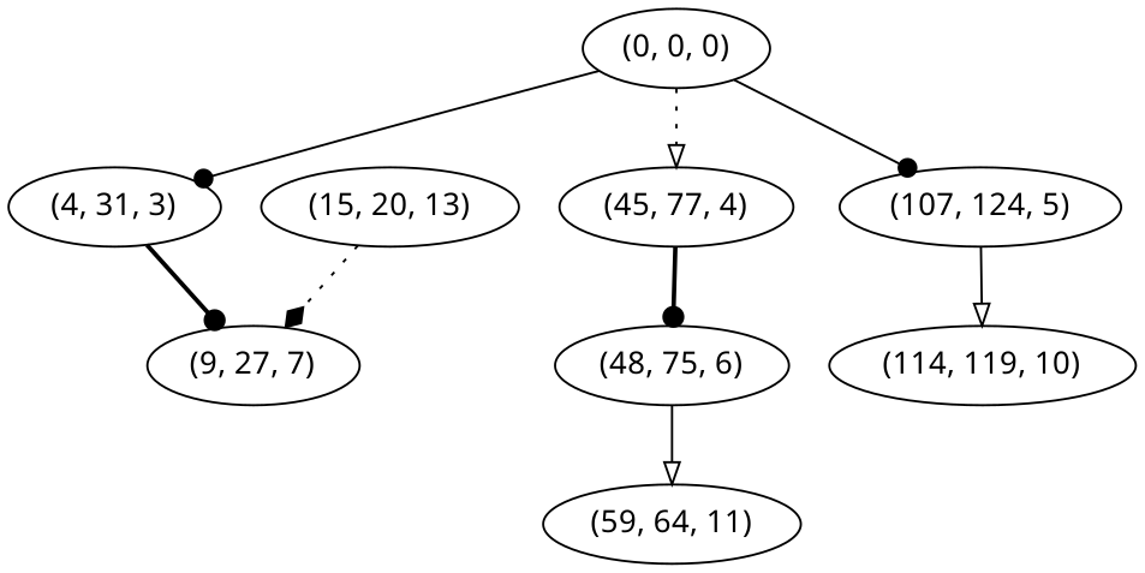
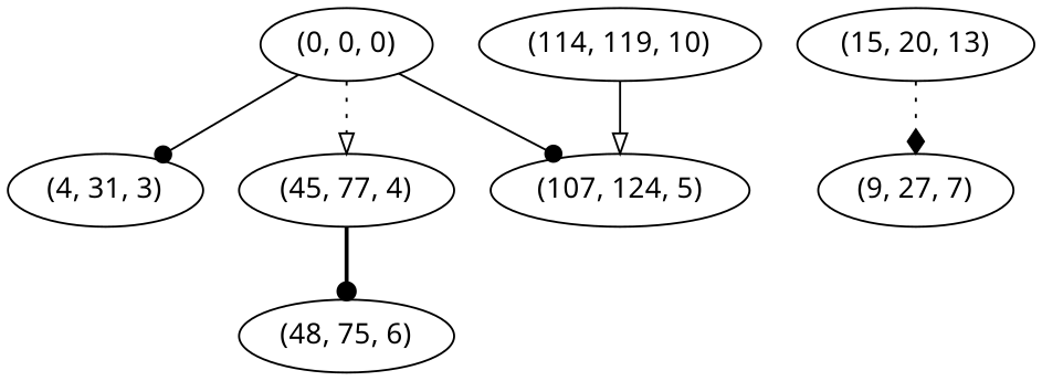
  digraph {
    fontname="Noto Sans"
    node [fontname="Noto Sans"]
    edge [arrowhead=dot fontname="Noto Sans" style=solid]
    "(0, 0, 0)"
    "(4, 31, 3)"
    "(45, 77, 4)"
    "(107, 124, 5)"
    "(9, 27, 7)"
    "(48, 75, 6)"
    n7 [label="(114, 119, 10)"]
    "(15, 20, 13)"
-   "(59, 64, 11)"
    "(0, 0, 0)" -> "(4, 31, 3)"
    "(0, 0, 0)" -> "(45, 77, 4)" [arrowhead=onormal style=dotted]
    "(0, 0, 0)" -> "(107, 124, 5)"
-   "(4, 31, 3)" -> "(9, 27, 7)" [style=bold]
    "(45, 77, 4)" -> "(48, 75, 6)" [style=bold]
-   "(107, 124, 5)" -> n7 [arrowhead=onormal]
-   "(48, 75, 6)" -> "(59, 64, 11)" [arrowhead=onormal]
+   n7 -> "(107, 124, 5)" [arrowhead=onormal]
    "(15, 20, 13)" -> "(9, 27, 7)" [arrowhead=diamond style=dotted]
  }
